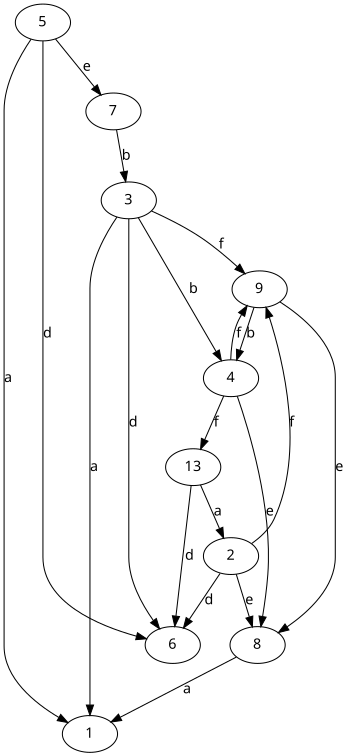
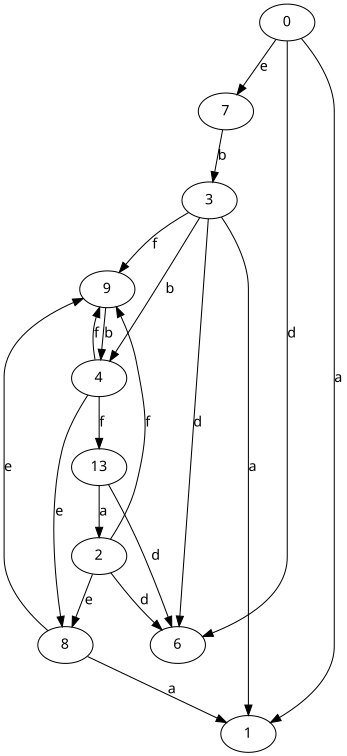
  strict digraph {
    fontname="Noto Sans"
    node [fontname="Noto Sans"]
    edge [fontname="Noto Sans"]
    3
    1
    6
    9
    4
    2
    8
    n8 [label=13]
-   0 [label=5]
+   0
    7
    3 -> 1 [label=a]
    3 -> 6 [label=d]
    3 -> 9 [label=f]
    3 -> 4 [label=b]
    9 -> 4 [label=b]
-   9 -> 8 [label=e]
+   8 -> 9 [label=e]
    4 -> 9 [label=f]
    4 -> 8 [label=e]
    4 -> n8 [label=f]
    2 -> 6 [label=d]
    2 -> 9 [label=f]
    2 -> 8 [label=e]
    8 -> 1 [label=a]
    n8 -> 6 [label=d]
    n8 -> 2 [label=a]
    0 -> 1 [label=a]
    0 -> 6 [label=d]
    0 -> 7 [label=e]
    7 -> 3 [label=b]
  }
